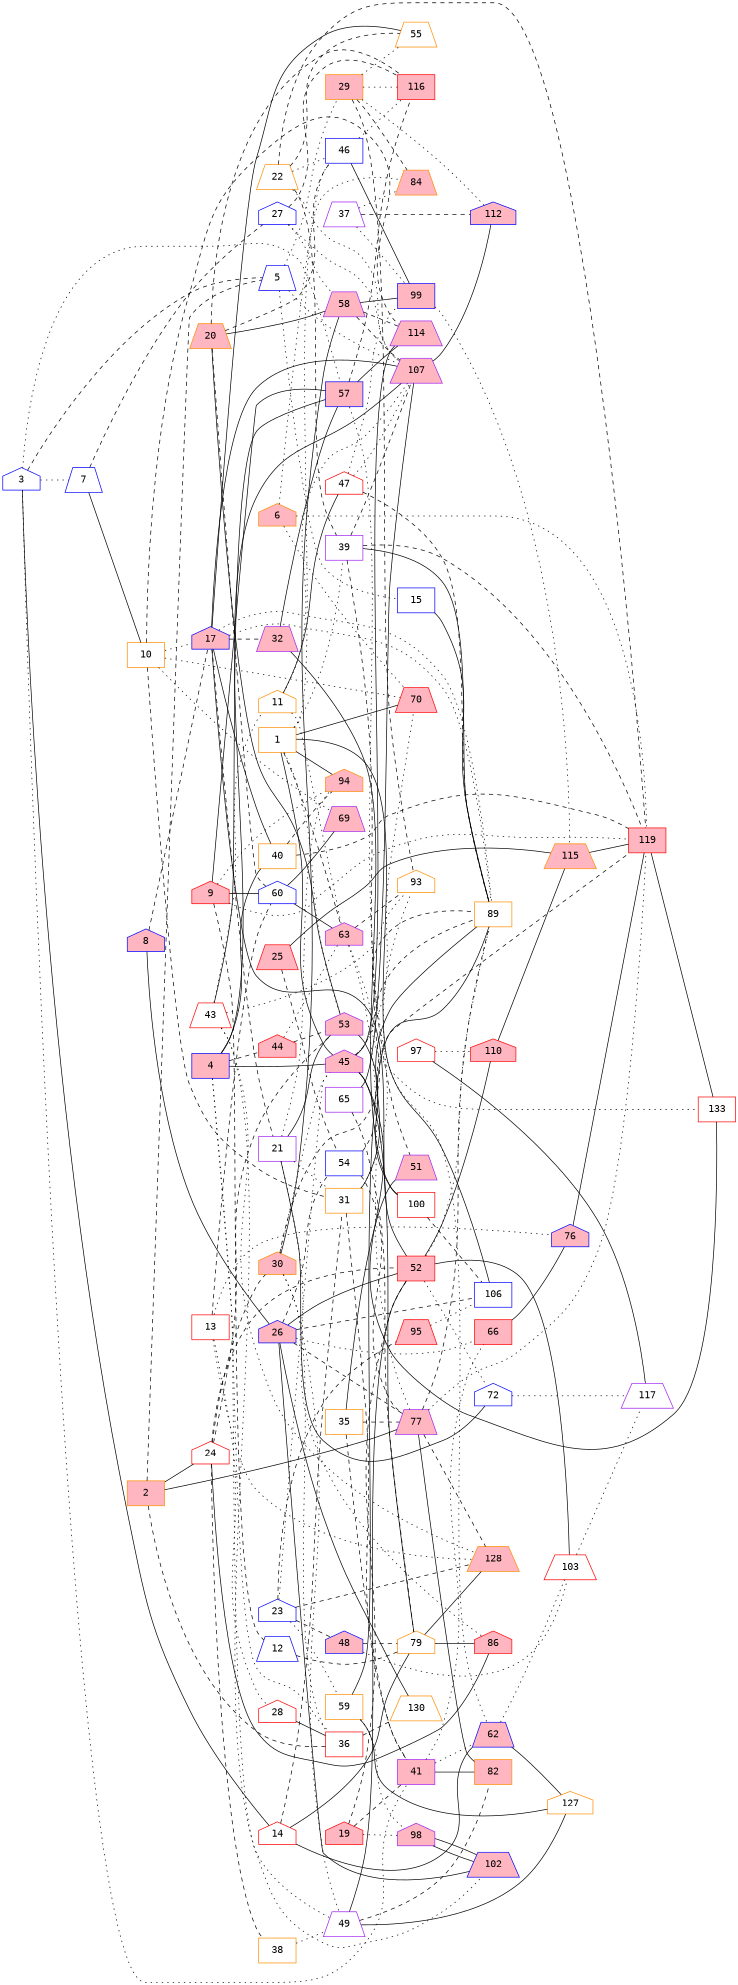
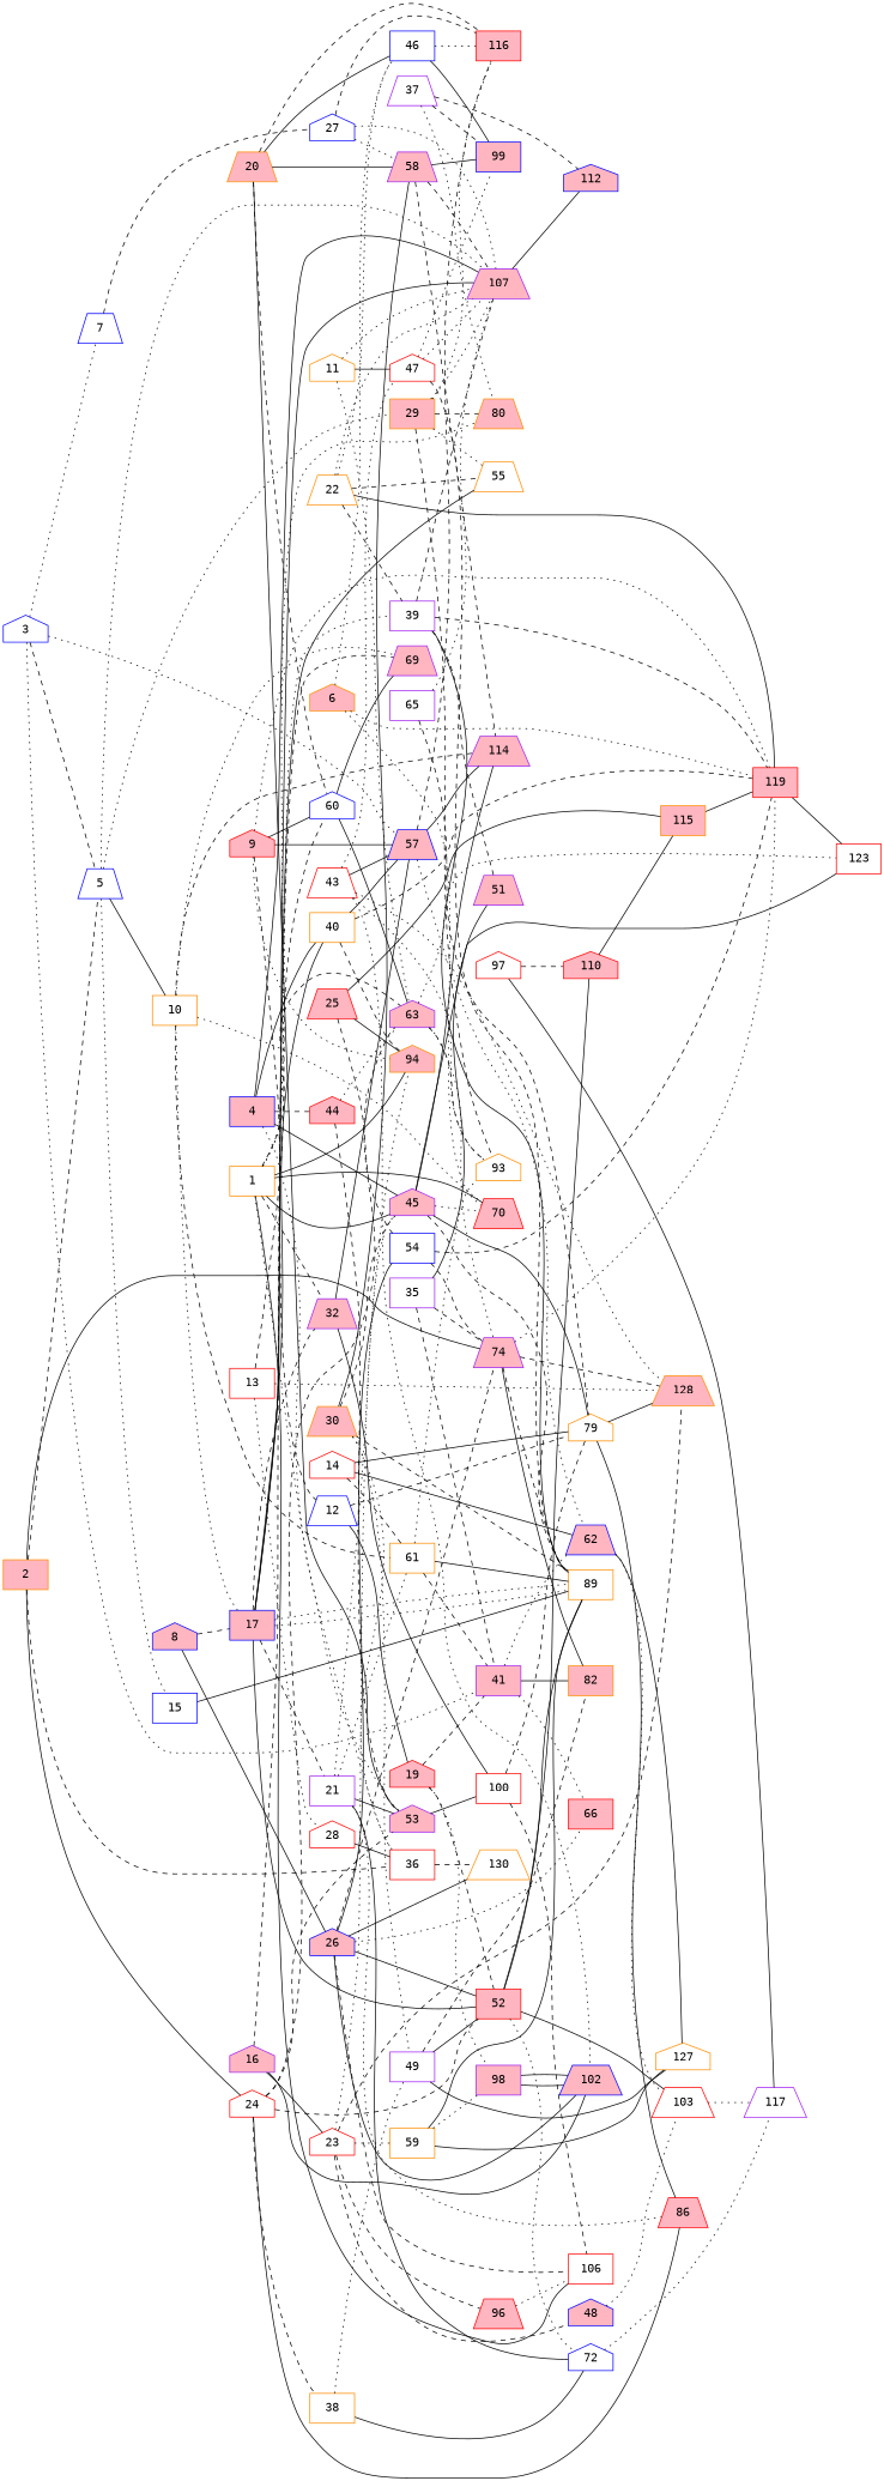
  graph {
    fontname="DejaVu Sans Mono"
    rankdir=LR
    node [color=darkorange fillcolor=lightpink fontname="DejaVu Sans Mono" shape=box style=filled]
    edge [fontname="DejaVu Sans Mono" style=solid]
    1 [fillcolor=white super="+96"]
    32 [color=purple shape=trapezium]
    39 [color=purple fillcolor=white super="+75"]
    45 [color=purple shape=house super="+64"]
    53 [color=purple shape=house super="+132"]
    63 [color=purple shape=house super="+131"]
    70 [color=red shape=trapezium]
-   84 [shape=trapezium]
+   84 [shape=trapezium label=80]
    94 [shape=house super="+104"]
-   106 [color=blue fillcolor=white]
-   57 [color=blue super="+92"]
+   106 [color=red fillcolor=white]
+   57 [color=blue shape=trapezium super="+92"]
    100 [color=red fillcolor=white]
    107 [color=purple shape=trapezium super="+111"]
    119 [color=red super="+122"]
    89 [fillcolor=white super="+108"]
    51 [color=purple shape=trapezium]
    114 [color=purple shape=trapezium]
    79 [fillcolor=white shape=house]
-   123 [color=red fillcolor=white label=133]
-   77 [color=purple shape=trapezium super="+101"]
+   123 [color=red fillcolor=white]
+   77 [color=purple shape=trapezium super="+101" label=74]
    93 [fillcolor=white shape=house]
    5 [color=blue fillcolor=white shape=trapezium]
    2
    24 [color=red fillcolor=white shape=house super="+67"]
    36 [color=red fillcolor=white super="+109"]
    15 [color=blue fillcolor=white]
    29 [super="+83"]
    38 [fillcolor=white]
    52 [color=red super="+126"]
-   86 [color=red shape=house]
+   86 [color=red shape=trapezium]
    130 [fillcolor=white shape=trapezium]
-   49 [color=purple fillcolor=white shape=trapezium super="+87"]
+   49 [color=purple fillcolor=white super="+87"]
    72 [color=blue fillcolor=white shape=house super="+90"]
    128 [shape=trapezium super="+129"]
    82
    3 [color=blue fillcolor=white shape=house super="+61"]
    7 [color=blue fillcolor=white shape=trapezium super="+73"]
    14 [color=red fillcolor=white shape=house]
    41 [color=purple super="+125"]
    10 [fillcolor=white super="+56"]
    27 [color=blue fillcolor=white shape=house super="+34"]
-   31 [fillcolor=white super="+88"]
+   31 [fillcolor=white super="+88" label=61]
    62 [color=blue shape=trapezium]
    66 [color=red]
    116 [color=red]
    4 [color=blue]
    40 [fillcolor=white super="+91"]
    44 [color=red shape=house]
    127 [fillcolor=white shape=house]
    112 [color=blue shape=house]
    55 [fillcolor=white shape=trapezium]
    6 [shape=house]
    46 [color=blue fillcolor=white]
    99 [color=blue]
-   17 [color=blue shape=house super="+80"]
+   17 [color=blue super="+80"]
    69 [color=purple shape=trapezium]
    58 [color=purple shape=trapezium super="+81"]
    21 [color=purple fillcolor=white super="+120"]
    8 [color=blue shape=house]
    26 [color=blue shape=house super="+68"]
    102 [color=blue shape=trapezium]
    54 [color=blue fillcolor=white]
    9 [color=red shape=house super="+124"]
    12 [color=blue fillcolor=white shape=trapezium]
    60 [color=blue fillcolor=white shape=house super="+85"]
    19 [color=red shape=house super="+50"]
    11 [fillcolor=white shape=house super="+74"]
    47 [color=red fillcolor=white shape=house]
-   98 [color=purple shape=house super="+113"]
+   98 [color=purple super="+113"]
    13 [color=red fillcolor=white super="+28"]
    n71 [color=red fillcolor=white label=28 shape=house]
-   76 [color=blue shape=house]
    103 [color=red fillcolor=white shape=trapezium]
-   23 [color=blue fillcolor=white shape=house super="+118"]
+   23 [color=red fillcolor=white shape=house super="+118"]
    48 [color=blue shape=house super="+121"]
    59 [fillcolor=white]
-   95 [color=red shape=trapezium]
+   95 [color=red shape=trapezium label=96]
+   16 [color=purple shape=house]
    110 [color=red shape=house]
    20 [shape=trapezium]
    117 [color=purple fillcolor=white shape=trapezium]
    22 [fillcolor=white shape=trapezium super="+71"]
    25 [color=red shape=trapezium super="+78"]
-   115 [shape=trapezium]
-   30 [shape=house super="+33"]
-   35 [fillcolor=white]
+   115
+   30 [shape=trapezium super="+33"]
+   35 [color=purple fillcolor=white]
    37 [color=purple fillcolor=white shape=trapezium]
    43 [color=red fillcolor=white shape=trapezium]
    65 [color=purple fillcolor=white]
    97 [color=red fillcolor=white shape=house]
+   1 -- 32 [style=dashed]
    1 -- 39 [style=dotted]
    1 -- 45
    1 -- 53 [style=dotted]
    1 -- 63 [style=dashed]
    1 -- 70
    1 -- 84 [style=dotted]
    1 -- 94
    1 -- 106
    32 -- 57
    32 -- 100
    39 -- 107 [style=dashed]
    39 -- 119 [style=dashed]
    39 -- 89
    39 -- 51 [style=dashed]
    45 -- 70 [style=dotted]
    45 -- 89 [style=dashed]
    45 -- 114
    45 -- 79
    45 -- 123
    53 -- 100
    63 -- 123 [style=dotted]
    63 -- 77 [style=dotted]
    63 -- 93 [style=dashed]
    57 -- 114
    57 -- 62 [style=dotted]
    57 -- 116 [style=dashed]
    100 -- 106 [style=dashed]
    107 -- 112
    119 -- 123
    79 -- 86
    79 -- 128
    77 -- 119 [style=dotted]
    77 -- 89 [style=dashed]
    77 -- 128 [style=dashed]
    77 -- 82
    5 -- 107 [style=dotted]
    5 -- 15 [style=dotted]
    5 -- 29 [style=dotted]
    2 -- 77
    2 -- 5 [style=dashed]
    2 -- 24
    2 -- 36 [style=dashed]
    24 -- 53 [style=dashed]
-   24 -- 30 [style=dashed]
+   24 -- 63 [style=dashed]
    24 -- 38 [style=dashed]
    24 -- 52 [style=dashed]
    24 -- 86
    36 -- 130 [style=dashed weight=2]
    15 -- 89
    29 -- 84 [style=dashed]
    29 -- 93 [style=dashed]
    29 -- 116 [style=dotted]
-   29 -- 112 [style=dotted]
+   29 -- 107 [style=dotted]
    29 -- 55 [style=dotted]
    38 -- 49 [style=dotted]
-   52 -- 89 [style=dotted]
+   38 -- 72
+   52 -- 89
    52 -- 72 [style=dotted]
    52 -- 103
    52 -- 110
    49 -- 52
    49 -- 82 [style=dashed]
    49 -- 127
    72 -- 117 [style=dotted]
    3 -- 57 [style=dotted]
    3 -- 5 [style=dashed]
    3 -- 7 [style=dotted]
-   3 -- 14
    3 -- 41 [style=dotted]
-   7 -- 10
+   5 -- 10
    7 -- 27 [style=dashed]
    14 -- 79
    14 -- 31 [style=dashed]
    14 -- 62
    41 -- 82
    41 -- 62 [style=dotted]
    41 -- 66 [style=dotted]
    10 -- 70 [style=dotted]
    10 -- 114 [style=dashed]
    10 -- 31 [style=dashed]
    10 -- 17 [style=dotted]
    10 -- 69 [style=dotted]
    27 -- 107 [style=dotted]
    27 -- 116 [style=dashed]
    27 -- 58 [style=dotted]
    31 -- 89
    31 -- 93 [style=dotted]
    31 -- 41 [style=dashed]
    62 -- 127
    62 -- 103 [style=dotted]
-   66 -- 76
    4 -- 45
    4 -- 107
    4 -- 36 [style=dotted]
-   4 -- 49 [style=dotted]
    4 -- 40
    4 -- 44 [style=dashed]
    40 -- 94 [style=dashed]
+   40 -- 57
    40 -- 119 [style=dashed]
    44 -- 53 [style=dashed]
    44 -- 63 [style=dotted]
    6 -- 70 [style=dotted]
    6 -- 119 [style=dotted]
    6 -- 46 [style=dotted]
    46 -- 116 [style=dotted]
    46 -- 99
-   99 -- 115 [style=dotted]
    17 -- 32 [style=dashed]
    17 -- 107
    17 -- 89 [style=dotted]
    17 -- 89 [style=dotted]
    17 -- 52
    17 -- 40
    17 -- 55
    17 -- 21 [style=dashed]
    58 -- 107 [style=dashed]
    58 -- 114 [style=dashed]
    58 -- 99
    21 -- 53
    21 -- 94 [style=dotted]
    21 -- 86 [style=dotted]
    21 -- 72
    21 -- 31 [style=dotted]
    8 -- 17 [style=dashed]
    8 -- 26
    26 -- 106 [style=dashed]
    26 -- 77 [style=dashed]
    26 -- 52
    26 -- 130
    26 -- 66 [style=dotted]
    26 -- 102
-   26 -- 54 [style=dashed]
+   26 -- 54
    54 -- 119 [style=dashed]
    54 -- 77 [style=dashed]
    9 -- 94 [style=dotted]
    9 -- 57
    9 -- 119 [style=dotted]
    9 -- 12 [style=dashed]
    9 -- 60
    12 -- 79 [style=dashed]
+   12 -- 19
    60 -- 63
    60 -- 69
    19 -- 52 [style=dashed]
    19 -- 41 [style=dashed]
    19 -- 98 [style=dotted]
    11 -- 63 [style=dotted]
    11 -- 107 [style=dotted]
    11 -- 47
    47 -- 107 [style=dotted]
    47 -- 89 [style=dashed]
    47 -- 99 [style=dotted]
    98 -- 102
    98 -- 102
    13 -- 128 [style=dotted]
    13 -- 60 [style=dashed]
    13 -- n71 [style=dotted]
-   13 -- 76 [style=dotted]
    n71 -- 36
-   76 -- 119
    103 -- 117 [style=dotted]
    23 -- 45 [style=dotted]
    23 -- 128 [style=dashed]
    23 -- 48 [style=dashed]
    23 -- 59 [style=dotted]
    23 -- 95 [style=dashed]
-   48 -- 79 [style=dashed]
+   100 -- 79 [style=dashed]
    48 -- 103 [style=dotted]
    59 -- 89
    59 -- 127
    59 -- 98 [style=dotted]
    95 -- 106 [style=dotted]
+   16 -- 69 [style=dashed]
+   16 -- 102
+   16 -- 23
    110 -- 115
    20 -- 53
    20 -- 116 [style=dashed]
-   20 -- 46 [style=dashed]
+   20 -- 46
    20 -- 58
    20 -- 60 [style=dashed]
    22 -- 39 [style=dashed]
    22 -- 107 [style=dotted]
-   22 -- 119 [style=dashed]
+   22 -- 119
    22 -- 55 [style=dashed]
    22 -- 46 [style=dotted]
+   25 -- 94
    25 -- 54 [style=dashed]
    25 -- 115
    115 -- 119
-   30 -- 45 [style=dotted]
+   30 -- 45 [style=dashed]
    30 -- 89 [style=dashed]
    30 -- 36 [style=dotted]
    30 -- 49 [style=dotted]
    30 -- 58
    35 -- 51
    35 -- 77 [style=dashed]
    35 -- 41 [style=dashed]
    37 -- 84 [style=dotted]
    37 -- 112 [style=dashed]
-   37 -- 99 [style=dotted]
+   37 -- 99 [style=dashed]
    43 -- 57
    43 -- 93 [style=dotted]
    43 -- 128 [style=dotted]
    43 -- 102 [style=dotted]
-   43 -- 11 [style=dotted]
-   65 -- 107
+   43 -- 47 [style=dotted]
+   65 -- 107 [style=dotted]
    65 -- 79 [style=dashed]
-   97 -- 110 [style=dotted]
+   97 -- 110 [style=dashed]
    97 -- 117
  }
